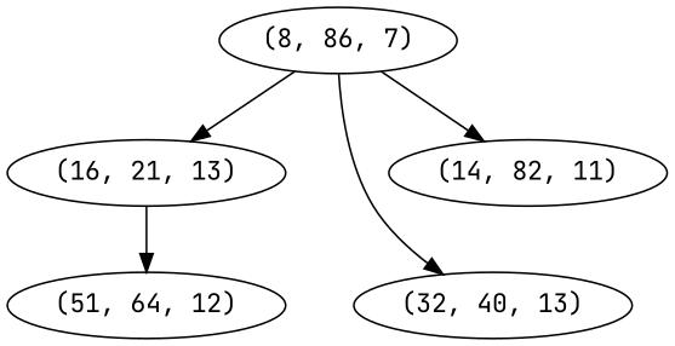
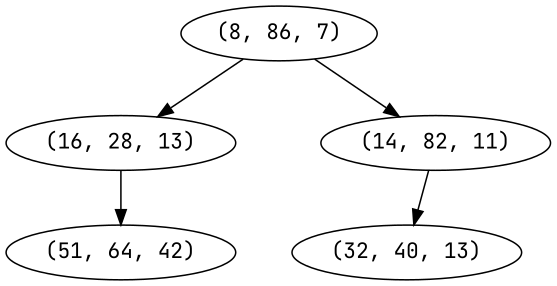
  digraph {
    fontname="JetBrains Mono"
    node [fontname="JetBrains Mono"]
    edge [fontname="JetBrains Mono"]
    "(8, 86, 7)"
-   "(16, 21, 13)"
+   "(16, 21, 13)" [label="(16, 28, 13)"]
    "(32, 40, 13)"
    n4 [label="(14, 82, 11)"]
-   "(51, 64, 12)"
+   "(51, 64, 12)" [label="(51, 64, 42)"]
    "(8, 86, 7)" -> "(16, 21, 13)"
-   "(8, 86, 7)" -> "(32, 40, 13)"
+   n4 -> "(32, 40, 13)"
    "(8, 86, 7)" -> n4
    "(16, 21, 13)" -> "(51, 64, 12)"
  }
